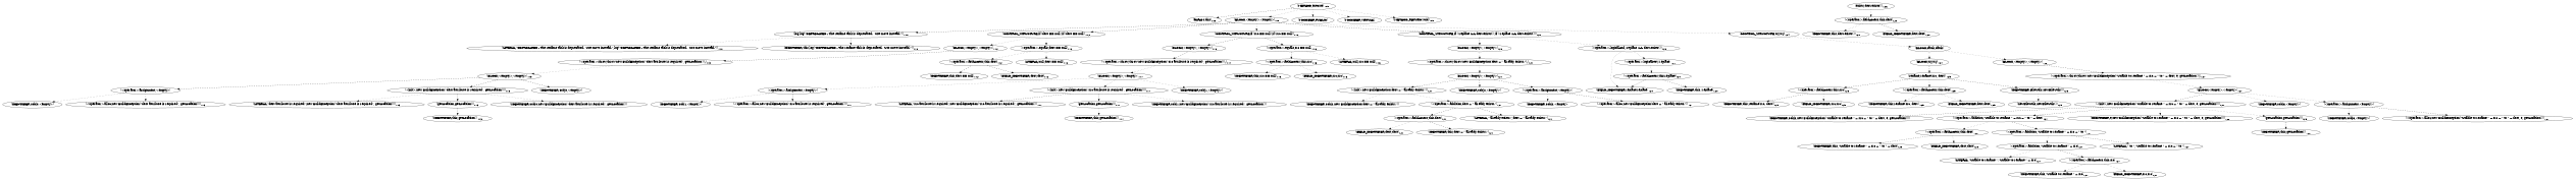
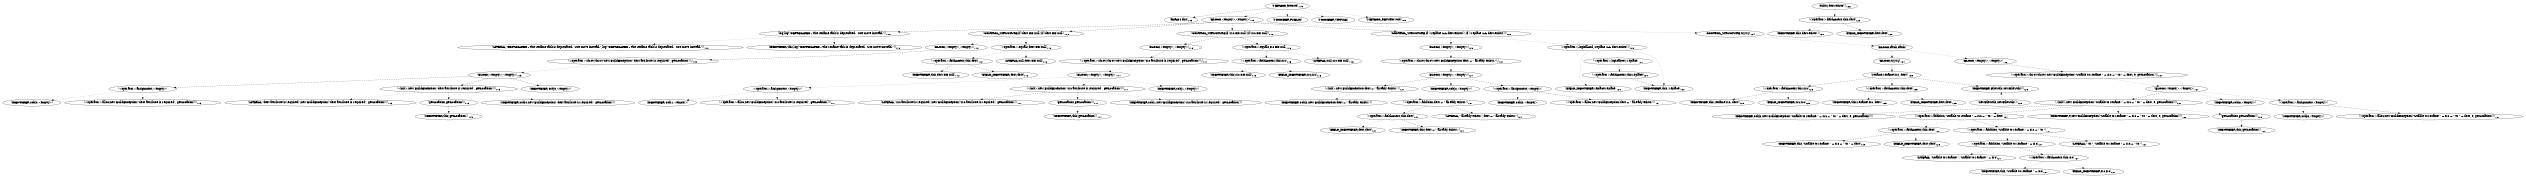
  digraph {
    edge [style=dotted]
-   n1 [label=<(METHOD,execute)<SUB>109</SUB>>]
+   n1 [label=<(METHOD,execute)<SUB>119</SUB>>]
    n2 [label=<(PARAM,this)<SUB>109</SUB>>]
    n3 [label=<(BLOCK,&lt;empty&gt;,&lt;empty&gt;)<SUB>109</SUB>>]
    n4 [label=<(MODIFIER,PUBLIC)>]
    n5 [label=<(MODIFIER,VIRTUAL)>]
    n6 [label=<(METHOD_RETURN,void)<SUB>109</SUB>>]
    n7 [label=<(log,log(&quot;DEPRECATED - The rename task is deprecated.  Use move instead.&quot;))<SUB>110</SUB>>]
    n8 [label=<(CONTROL_STRUCTURE,if (dest == null),if (dest == null))<SUB>112</SUB>>]
    n9 [label=<(CONTROL_STRUCTURE,if (src == null),if (src == null))<SUB>116</SUB>>]
    n10 [label=<(CONTROL_STRUCTURE,if (!replace &amp;&amp; dest.exists()),if (!replace &amp;&amp; dest.exists()))<SUB>120</SUB>>]
    n11 [label=<(CONTROL_STRUCTURE,try,try)<SUB>124</SUB>>]
    n12 [label=<(IDENTIFIER,this,log(&quot;DEPRECATED - The rename task is deprecated.  Use move instead.&quot;))<SUB>110</SUB>>]
    n13 [label=<(LITERAL,&quot;DEPRECATED - The rename task is deprecated.  Use move instead.&quot;,log(&quot;DEPRECATED - The rename task is deprecated.  Use move instead.&quot;))<SUB>110</SUB>>]
    n14 [label=<(&lt;operator&gt;.equals,dest == null)<SUB>112</SUB>>]
    n15 [label=<(BLOCK,&lt;empty&gt;,&lt;empty&gt;)<SUB>112</SUB>>]
    n16 [label=<(&lt;operator&gt;.equals,src == null)<SUB>116</SUB>>]
    n17 [label=<(BLOCK,&lt;empty&gt;,&lt;empty&gt;)<SUB>116</SUB>>]
    n18 [label=<(&lt;operator&gt;.logicalAnd,!replace &amp;&amp; dest.exists())<SUB>120</SUB>>]
    n19 [label=<(BLOCK,&lt;empty&gt;,&lt;empty&gt;)<SUB>120</SUB>>]
    n20 [label=<(BLOCK,catch,catch)>]
    n21 [label=<(&lt;operator&gt;.fieldAccess,this.dest)<SUB>112</SUB>>]
    n22 [label=<(LITERAL,null,dest == null)<SUB>112</SUB>>]
    n23 [label=<(&lt;operator&gt;.throw,throw new BuildException(&quot;dest attribute is required&quot;, getLocation());)<SUB>113</SUB>>]
    n24 [label=<(IDENTIFIER,this,dest == null)<SUB>112</SUB>>]
    n25 [label=<(FIELD_IDENTIFIER,dest,dest)<SUB>112</SUB>>]
    n26 [label=<(BLOCK,&lt;empty&gt;,&lt;empty&gt;)<SUB>113</SUB>>]
    n27 [label=<(&lt;operator&gt;.assignment,&lt;empty&gt;)>]
    n28 [label=<(&lt;init&gt;,new BuildException(&quot;dest attribute is required&quot;, getLocation()))<SUB>113</SUB>>]
    n29 [label=<(IDENTIFIER,$obj0,&lt;empty&gt;)>]
    n30 [label=<(IDENTIFIER,$obj0,&lt;empty&gt;)>]
    n31 [label=<(&lt;operator&gt;.alloc,new BuildException(&quot;dest attribute is required&quot;, getLocation()))<SUB>113</SUB>>]
    n32 [label=<(IDENTIFIER,$obj0,new BuildException(&quot;dest attribute is required&quot;, getLocation()))>]
    n33 [label=<(LITERAL,&quot;dest attribute is required&quot;,new BuildException(&quot;dest attribute is required&quot;, getLocation()))<SUB>113</SUB>>]
    n34 [label=<(getLocation,getLocation())<SUB>113</SUB>>]
    n35 [label=<(IDENTIFIER,this,getLocation())<SUB>113</SUB>>]
    n36 [label=<(&lt;operator&gt;.fieldAccess,this.src)<SUB>116</SUB>>]
    n37 [label=<(LITERAL,null,src == null)<SUB>116</SUB>>]
    n38 [label=<(&lt;operator&gt;.throw,throw new BuildException(&quot;src attribute is required&quot;, getLocation());)<SUB>117</SUB>>]
    n39 [label=<(IDENTIFIER,this,src == null)<SUB>116</SUB>>]
    n40 [label=<(FIELD_IDENTIFIER,src,src)<SUB>116</SUB>>]
    n41 [label=<(BLOCK,&lt;empty&gt;,&lt;empty&gt;)<SUB>117</SUB>>]
    n42 [label=<(&lt;operator&gt;.assignment,&lt;empty&gt;)>]
    n43 [label=<(&lt;init&gt;,new BuildException(&quot;src attribute is required&quot;, getLocation()))<SUB>117</SUB>>]
    n44 [label=<(IDENTIFIER,$obj1,&lt;empty&gt;)>]
    n45 [label=<(IDENTIFIER,$obj1,&lt;empty&gt;)>]
    n46 [label=<(&lt;operator&gt;.alloc,new BuildException(&quot;src attribute is required&quot;, getLocation()))<SUB>117</SUB>>]
    n47 [label=<(IDENTIFIER,$obj1,new BuildException(&quot;src attribute is required&quot;, getLocation()))>]
    n48 [label=<(LITERAL,&quot;src attribute is required&quot;,new BuildException(&quot;src attribute is required&quot;, getLocation()))<SUB>117</SUB>>]
    n49 [label=<(getLocation,getLocation())<SUB>117</SUB>>]
    n50 [label=<(IDENTIFIER,this,getLocation())<SUB>117</SUB>>]
    n51 [label=<(&lt;operator&gt;.logicalNot,!replace)<SUB>120</SUB>>]
    n52 [label=<(FIELD_IDENTIFIER,replace,replace)<SUB>120</SUB>>]
    n53 [label=<(&lt;operator&gt;.throw,throw new BuildException(dest + &quot; already exists.&quot;);)<SUB>121</SUB>>]
    n54 [label=<(&lt;operator&gt;.fieldAccess,this.replace)<SUB>120</SUB>>]
    n55 [label=<(exists,dest.exists())<SUB>126</SUB>>]
    n56 [label=<(&lt;operator&gt;.fieldAccess,this.dest)<SUB>120</SUB>>]
    n57 [label=<(IDENTIFIER,this,!replace)<SUB>120</SUB>>]
    n58 [label=<(IDENTIFIER,this,dest.exists())<SUB>120</SUB>>]
    n59 [label=<(FIELD_IDENTIFIER,dest,dest)<SUB>120</SUB>>]
    n60 [label=<(BLOCK,&lt;empty&gt;,&lt;empty&gt;)<SUB>121</SUB>>]
    n61 [label=<(&lt;operator&gt;.assignment,&lt;empty&gt;)>]
    n62 [label=<(&lt;init&gt;,new BuildException(dest + &quot; already exists.&quot;))<SUB>121</SUB>>]
    n63 [label=<(IDENTIFIER,$obj2,&lt;empty&gt;)>]
    n64 [label=<(IDENTIFIER,$obj2,&lt;empty&gt;)>]
    n65 [label=<(&lt;operator&gt;.alloc,new BuildException(dest + &quot; already exists.&quot;))<SUB>121</SUB>>]
    n66 [label=<(IDENTIFIER,$obj2,new BuildException(dest + &quot; already exists.&quot;))>]
    n67 [label=<(&lt;operator&gt;.addition,dest + &quot; already exists.&quot;)<SUB>121</SUB>>]
    n68 [label=<(&lt;operator&gt;.fieldAccess,this.dest)<SUB>121</SUB>>]
    n69 [label=<(LITERAL,&quot; already exists.&quot;,dest + &quot; already exists.&quot;)<SUB>121</SUB>>]
    n70 [label=<(IDENTIFIER,this,dest + &quot; already exists.&quot;)<SUB>121</SUB>>]
    n71 [label=<(FIELD_IDENTIFIER,dest,dest)<SUB>121</SUB>>]
    n72 [label=<(BLOCK,try,try)<SUB>124</SUB>>]
    n73 [label=<(rename,rename(src, dest))<SUB>125</SUB>>]
    n74 [label=<(BLOCK,&lt;empty&gt;,&lt;empty&gt;)<SUB>126</SUB>>]
    n75 [label=<(&lt;operator&gt;.fieldAccess,this.src)<SUB>125</SUB>>]
    n76 [label=<(&lt;operator&gt;.fieldAccess,this.dest)<SUB>125</SUB>>]
    n77 [label=<(IDENTIFIER,FileUtils,newFileUtils())<SUB>125</SUB>>]
    n78 [label=<(newFileUtils,newFileUtils())<SUB>125</SUB>>]
    n79 [label=<(IDENTIFIER,this,rename(src, dest))<SUB>125</SUB>>]
    n80 [label=<(FIELD_IDENTIFIER,src,src)<SUB>125</SUB>>]
    n81 [label=<(IDENTIFIER,this,rename(src, dest))<SUB>125</SUB>>]
    n82 [label=<(FIELD_IDENTIFIER,dest,dest)<SUB>125</SUB>>]
    n83 [label=<(&lt;operator&gt;.throw,throw new BuildException(&quot;Unable to rename &quot; + src + &quot; to &quot; + dest, e, getLocation());)<SUB>127</SUB>>]
    n84 [label=<(BLOCK,&lt;empty&gt;,&lt;empty&gt;)<SUB>127</SUB>>]
    n85 [label=<(&lt;operator&gt;.assignment,&lt;empty&gt;)>]
    n86 [label=<(&lt;init&gt;,new BuildException(&quot;Unable to rename &quot; + src + &quot; to &quot; + dest, e, getLocation()))<SUB>127</SUB>>]
    n87 [label=<(IDENTIFIER,$obj3,&lt;empty&gt;)>]
    n88 [label=<(IDENTIFIER,$obj3,&lt;empty&gt;)>]
    n89 [label=<(&lt;operator&gt;.alloc,new BuildException(&quot;Unable to rename &quot; + src + &quot; to &quot; + dest, e, getLocation()))<SUB>127</SUB>>]
    n90 [label=<(IDENTIFIER,$obj3,new BuildException(&quot;Unable to rename &quot; + src + &quot; to &quot; + dest, e, getLocation()))>]
    n91 [label=<(&lt;operator&gt;.addition,&quot;Unable to rename &quot; + src + &quot; to &quot; + dest)<SUB>127</SUB>>]
    n92 [label=<(IDENTIFIER,e,new BuildException(&quot;Unable to rename &quot; + src + &quot; to &quot; + dest, e, getLocation()))<SUB>128</SUB>>]
    n93 [label=<(getLocation,getLocation())<SUB>128</SUB>>]
    n94 [label=<(&lt;operator&gt;.addition,&quot;Unable to rename &quot; + src + &quot; to &quot;)<SUB>127</SUB>>]
    n95 [label=<(&lt;operator&gt;.fieldAccess,this.dest)<SUB>128</SUB>>]
    n96 [label=<(IDENTIFIER,this,getLocation())<SUB>128</SUB>>]
    n97 [label=<(&lt;operator&gt;.addition,&quot;Unable to rename &quot; + src)<SUB>127</SUB>>]
    n98 [label=<(LITERAL,&quot; to &quot;,&quot;Unable to rename &quot; + src + &quot; to &quot;)<SUB>127</SUB>>]
    n99 [label=<(IDENTIFIER,this,&quot;Unable to rename &quot; + src + &quot; to &quot; + dest)<SUB>128</SUB>>]
    n100 [label=<(FIELD_IDENTIFIER,dest,dest)<SUB>128</SUB>>]
    n101 [label=<(LITERAL,&quot;Unable to rename &quot;,&quot;Unable to rename &quot; + src)<SUB>127</SUB>>]
    n102 [label=<(&lt;operator&gt;.fieldAccess,this.src)<SUB>127</SUB>>]
    n103 [label=<(IDENTIFIER,this,&quot;Unable to rename &quot; + src)<SUB>127</SUB>>]
    n104 [label=<(FIELD_IDENTIFIER,src,src)<SUB>127</SUB>>]
    n1 -> n2 [style=dashed]
    n1 -> n3
    n1 -> n4
    n1 -> n5
    n1 -> n6
    n3 -> n7 [style=dashed]
    n3 -> n8 [style=dashed]
    n3 -> n9
    n3 -> n10 [style=dashed]
    n3 -> n11
    n7 -> n12 [style=dashed]
    n7 -> n13
    n8 -> n14
    n8 -> n15
    n9 -> n16 [style=dashed]
    n9 -> n17 [style=dashed]
    n10 -> n18
    n10 -> n19 [style=dashed]
    n11 -> n20
    n14 -> n21
    n14 -> n22
    n15 -> n23 [style=dashed]
    n16 -> n36 [style=dashed]
    n16 -> n37
    n17 -> n38 [style=dashed]
-   n18 -> n51
+   n18 -> n57
    n18 -> n52
    n19 -> n53
    n20 -> n72
    n20 -> n74
    n21 -> n24 [style=dashed]
    n21 -> n25 [style=dashed]
    n23 -> n26
    n26 -> n27 [style=dashed]
    n26 -> n28 [style=dashed]
    n26 -> n29 [style=dashed]
    n27 -> n30
    n27 -> n31
    n28 -> n32
    n28 -> n33
    n28 -> n34 [style=dashed]
    n34 -> n35 [style=dashed]
    n36 -> n39
    n36 -> n40
    n38 -> n41
    n41 -> n42
    n41 -> n43
    n41 -> n44
    n42 -> n45
    n42 -> n46 [style=dashed]
    n43 -> n47
    n43 -> n48 [style=dashed]
    n43 -> n49 [style=dashed]
    n49 -> n50
    n51 -> n54
    n53 -> n60
-   n54 -> n52 [style=dashed]
    n54 -> n57 [style=dashed]
    n55 -> n56
    n56 -> n58
    n56 -> n59 [style=dashed]
    n60 -> n61 [style=dashed]
    n60 -> n62 [style=dashed]
    n60 -> n63 [style=dashed]
    n61 -> n64
    n61 -> n65 [style=dashed]
    n62 -> n66
    n62 -> n67
    n67 -> n68 [style=dashed]
    n67 -> n69 [style=dashed]
    n68 -> n70 [style=dashed]
    n68 -> n71
    n72 -> n73 [style=dashed]
    n73 -> n75 [style=dashed]
    n73 -> n76
    n73 -> n77 [style=dashed]
    n74 -> n83 [style=dashed]
    n75 -> n79 [style=dashed]
    n75 -> n80
    n76 -> n81
    n76 -> n82
-   n77 -> n78
+   n78 -> n77
    n83 -> n84
    n84 -> n85
    n84 -> n86 [style=dashed]
    n84 -> n87
    n85 -> n88
    n85 -> n89 [style=dashed]
    n86 -> n90 [style=dashed]
    n86 -> n91 [style=dashed]
    n86 -> n92
    n86 -> n93
    n91 -> n94 [style=dashed]
    n91 -> n95
    n93 -> n96 [style=dashed]
    n94 -> n97
    n94 -> n98 [style=dashed]
    n95 -> n99 [style=dashed]
    n95 -> n100
    n97 -> n101
    n97 -> n102 [style=dashed]
    n102 -> n103
    n102 -> n104
  }
